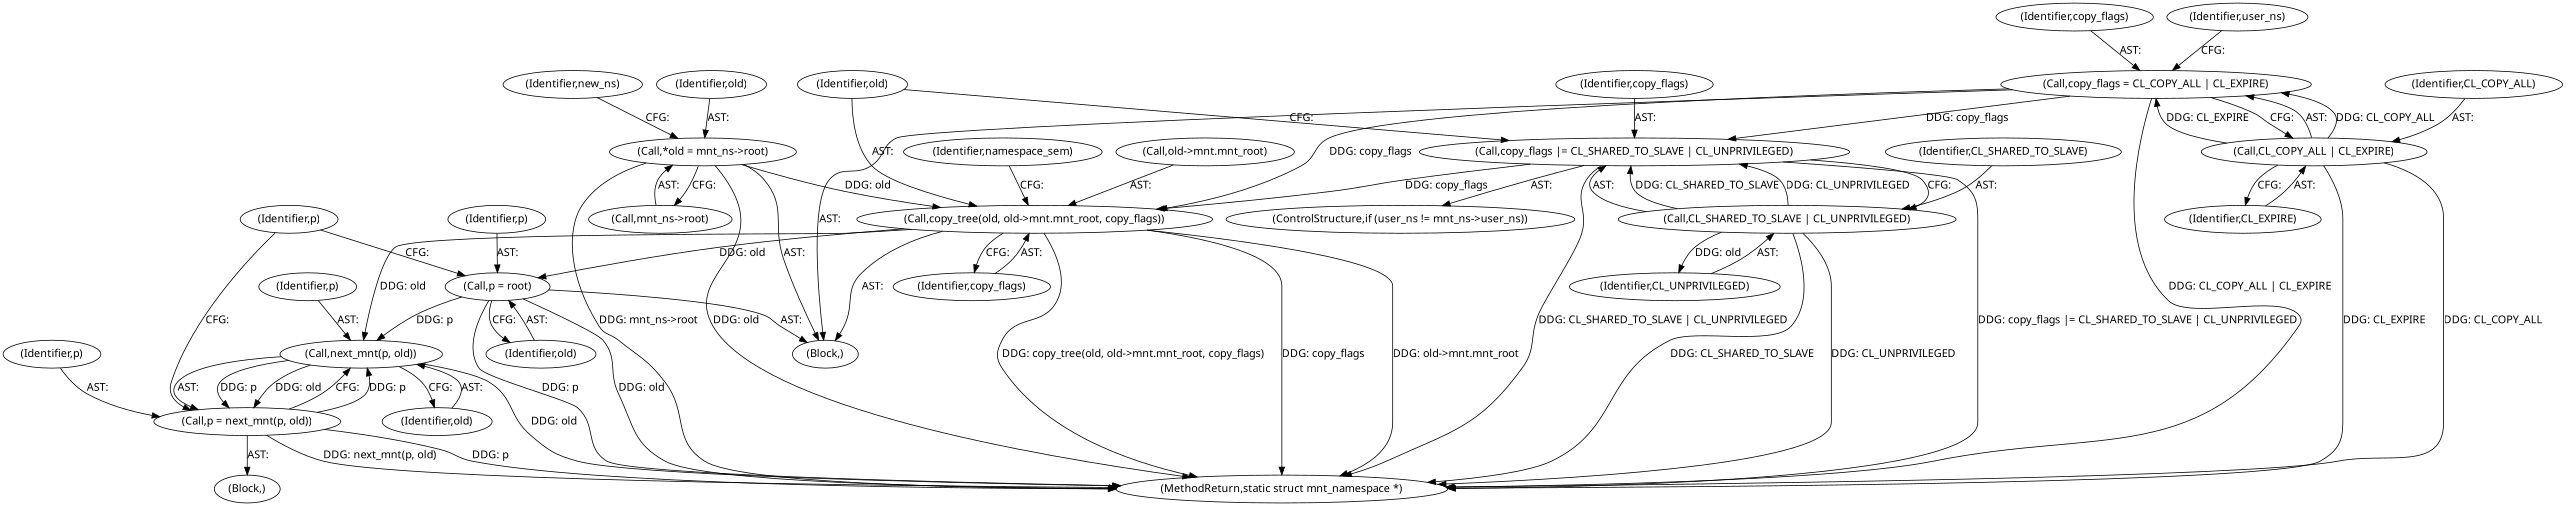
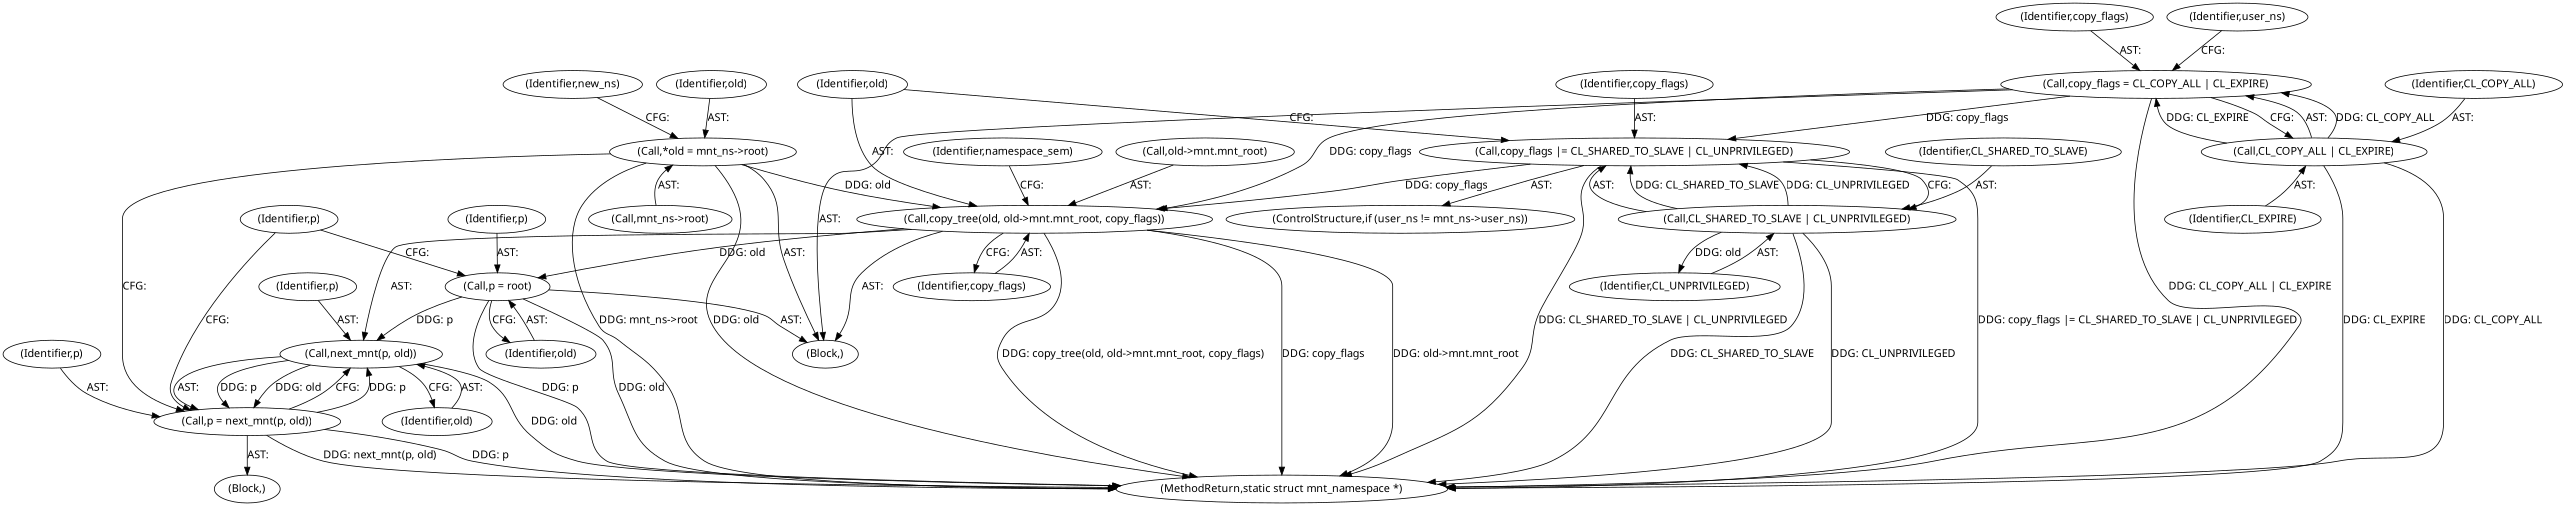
  digraph {
    fontname="Noto Sans"
    node [fontname="Noto Sans"]
    edge [fontname="Noto Sans"]
    n1 [label="(Call,next_mnt(p, old))"]
    n2 [label="(Call,p = next_mnt(p, old))"]
    n3 [label="(MethodReturn,static struct mnt_namespace *)"]
    n4 [label="(Identifier,old)"]
    n5 [label="(Block,)"]
    n6 [label="(Call,p = root)"]
    n7 [label="(Identifier,old)"]
    n8 [label="(Block,)"]
    n9 [label="(Call,copy_tree(old, old->mnt.mnt_root, copy_flags))"]
    n10 [label="(Identifier,copy_flags)"]
    n11 [label="(Call,*old = mnt_ns->root)"]
    n12 [label="(Call,mnt_ns->root)"]
    n13 [label="(Call,copy_flags |= CL_SHARED_TO_SLAVE | CL_UNPRIVILEGED)"]
    n14 [label="(Call,CL_SHARED_TO_SLAVE | CL_UNPRIVILEGED)"]
    n15 [label="(ControlStructure,if (user_ns != mnt_ns->user_ns))"]
    n16 [label="(Identifier,CL_UNPRIVILEGED)"]
    n17 [label="(Call,copy_flags = CL_COPY_ALL | CL_EXPIRE)"]
    n18 [label="(Call,CL_COPY_ALL | CL_EXPIRE)"]
    n19 [label="(Identifier,CL_EXPIRE)"]
    n20 [label="(Identifier,p)"]
    n21 [label="(Identifier,copy_flags)"]
    n22 [label="(Call,old->mnt.mnt_root)"]
    n23 [label="(Identifier,p)"]
    n24 [label="(Identifier,CL_COPY_ALL)"]
    n25 [label="(Identifier,old)"]
    n26 [label="(Identifier,p)"]
    n27 [label="(Identifier,copy_flags)"]
    n28 [label="(Identifier,namespace_sem)"]
    n29 [label="(Identifier,CL_SHARED_TO_SLAVE)"]
    n30 [label="(Identifier,new_ns)"]
    n31 [label="(Identifier,old)"]
    n32 [label="(Identifier,user_ns)"]
    n33 [label="(Identifier,p)"]
    n1 -> n2 [label="AST: "]
    n1 -> n2 [label="DDG: p"]
    n1 -> n2 [label="DDG: old"]
    n1 -> n3 [label="DDG: old"]
    n1 -> n4 [label="CFG: "]
    n2 -> n1 [label="CFG: "]
    n2 -> n1 [label="DDG: p"]
    n2 -> n3 [label="DDG: p"]
    n2 -> n3 [label="DDG: next_mnt(p, old)"]
    n2 -> n5 [label="AST: "]
    n4 -> n1 [label="AST: "]
    n6 -> n1 [label="DDG: p"]
    n6 -> n3 [label="DDG: p"]
    n6 -> n3 [label="DDG: old"]
    n6 -> n7 [label="CFG: "]
    n6 -> n8 [label="AST: "]
    n7 -> n6 [label="AST: "]
-   n9 -> n1 [label="DDG: old"]
+   n9 -> n1 [label="AST: "]
    n9 -> n3 [label="DDG: copy_flags"]
    n9 -> n3 [label="DDG: old->mnt.mnt_root"]
    n9 -> n3 [label="DDG: copy_tree(old, old->mnt.mnt_root, copy_flags)"]
    n9 -> n6 [label="DDG: old"]
    n9 -> n8 [label="AST: "]
    n9 -> n10 [label="CFG: "]
    n10 -> n9 [label="AST: "]
    n11 -> n3 [label="DDG: mnt_ns->root"]
    n11 -> n3 [label="DDG: old"]
    n11 -> n8 [label="AST: "]
    n11 -> n9 [label="DDG: old"]
-   n11 -> n12 [label="CFG: "]
+   n11 -> n2 [label="CFG: "]
    n12 -> n11 [label="AST: "]
    n13 -> n3 [label="DDG: copy_flags |= CL_SHARED_TO_SLAVE | CL_UNPRIVILEGED"]
    n13 -> n3 [label="DDG: CL_SHARED_TO_SLAVE | CL_UNPRIVILEGED"]
    n13 -> n9 [label="DDG: copy_flags"]
    n13 -> n14 [label="CFG: "]
    n13 -> n15 [label="AST: "]
    n14 -> n3 [label="DDG: CL_SHARED_TO_SLAVE"]
    n14 -> n3 [label="DDG: CL_UNPRIVILEGED"]
    n14 -> n13 [label="AST: "]
    n14 -> n13 [label="DDG: CL_SHARED_TO_SLAVE"]
    n14 -> n13 [label="DDG: CL_UNPRIVILEGED"]
    n14 -> n16 [label="DDG: old"]
    n16 -> n14 [label="AST: "]
    n17 -> n3 [label="DDG: CL_COPY_ALL | CL_EXPIRE"]
    n17 -> n8 [label="AST: "]
    n17 -> n9 [label="DDG: copy_flags"]
    n17 -> n13 [label="DDG: copy_flags"]
    n17 -> n18 [label="CFG: "]
    n18 -> n3 [label="DDG: CL_EXPIRE"]
    n18 -> n3 [label="DDG: CL_COPY_ALL"]
    n18 -> n17 [label="AST: "]
    n18 -> n17 [label="DDG: CL_COPY_ALL"]
    n18 -> n17 [label="DDG: CL_EXPIRE"]
-   n18 -> n19 [label="CFG: "]
    n19 -> n18 [label="AST: "]
    n20 -> n2 [label="AST: "]
    n21 -> n17 [label="AST: "]
    n22 -> n9 [label="AST: "]
    n23 -> n2 [label="CFG: "]
    n23 -> n6 [label="CFG: "]
    n24 -> n18 [label="AST: "]
    n25 -> n9 [label="AST: "]
    n25 -> n13 [label="CFG: "]
    n26 -> n6 [label="AST: "]
    n27 -> n13 [label="AST: "]
    n28 -> n9 [label="CFG: "]
    n29 -> n14 [label="AST: "]
    n30 -> n11 [label="CFG: "]
    n31 -> n11 [label="AST: "]
    n32 -> n17 [label="CFG: "]
    n33 -> n1 [label="AST: "]
  }
